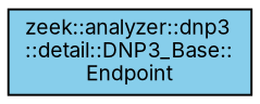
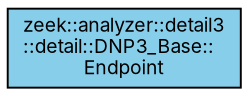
  digraph {
    rankdir=LR
    fontname=Inter
-   n1 [color=black fillcolor=skyblue fontname=Inter fontsize=10 height=0.2 label="zeek::analyzer::dnp3\l::detail::DNP3_Base::\lEndpoint" shape=record style=filled width=0.4]
+   n1 [color=black fillcolor=skyblue fontname=Inter fontsize=10 height=0.2 label="zeek::analyzer::detail3\l::detail::DNP3_Base::\lEndpoint" shape=record style=filled width=0.4]
  }
